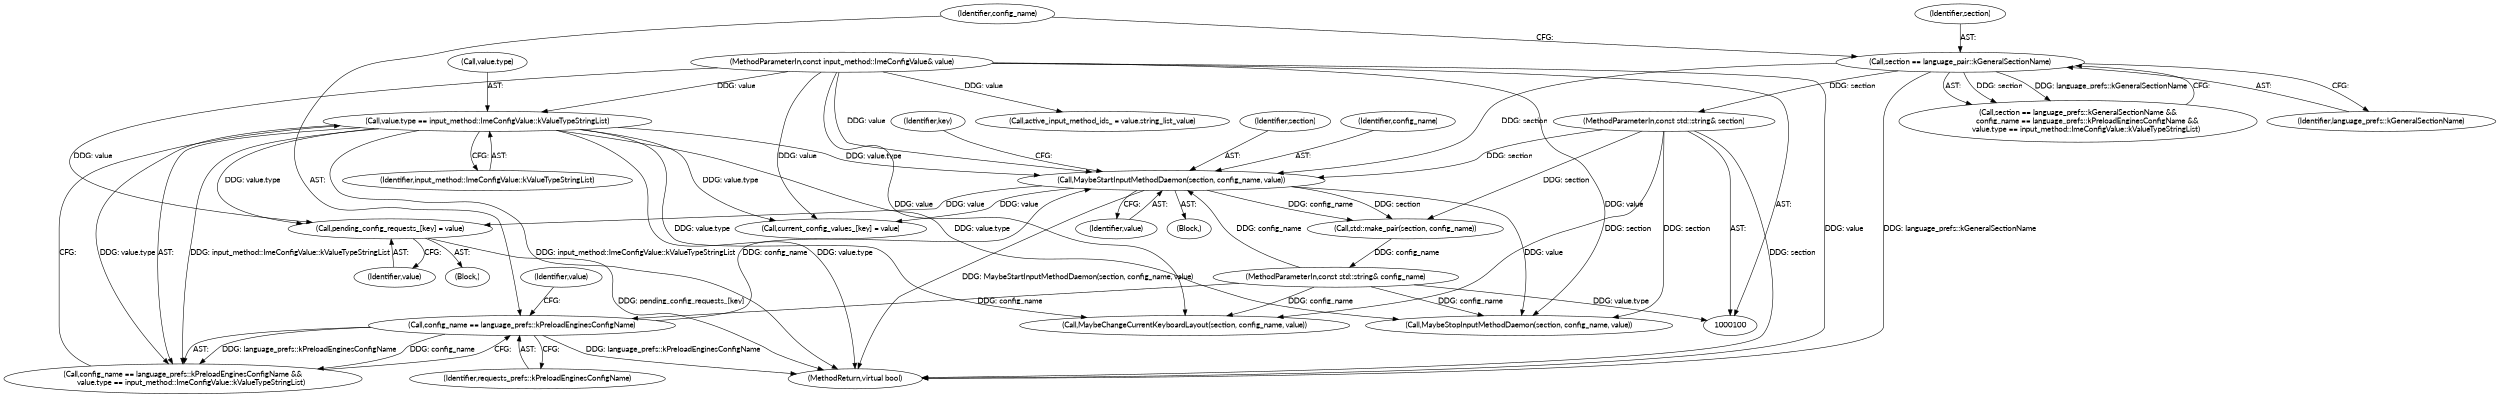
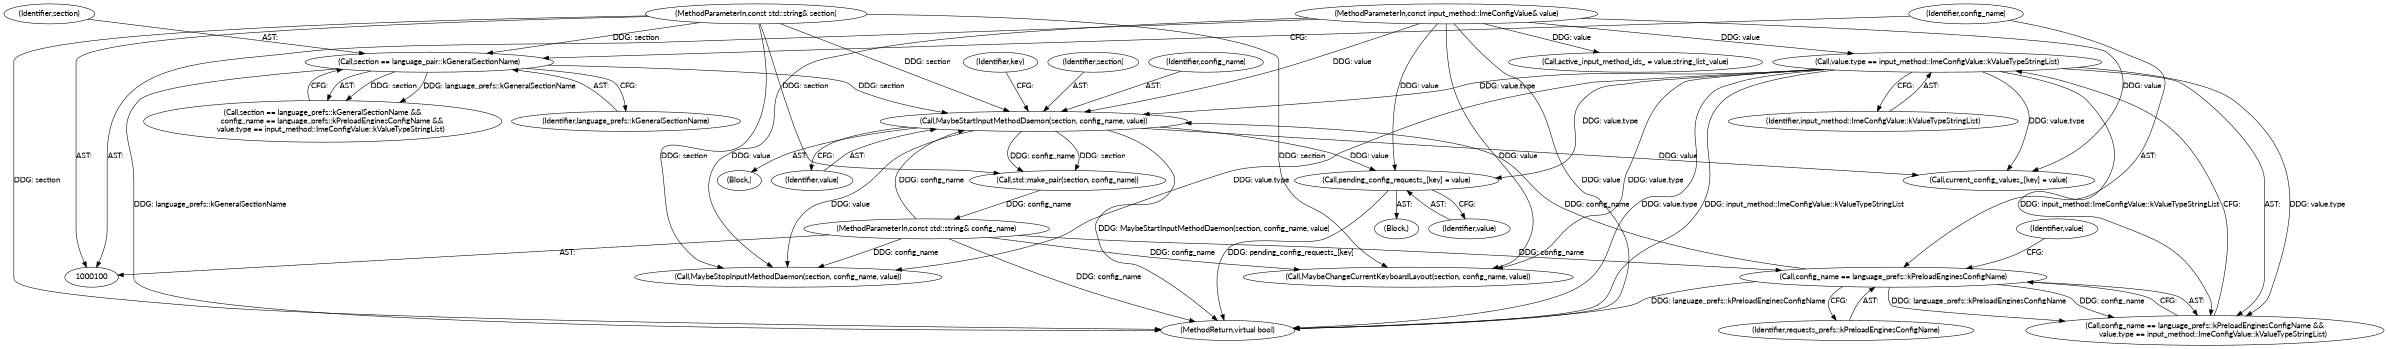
  digraph {
    fontname=Lato
    node [fontname=Lato]
    edge [fontname=Lato]
    n1 [label="(Call,pending_config_requests_[key] = value)"]
    n2 [label="(Block,)"]
    n3 [label="(MethodReturn,virtual bool)"]
    n4 [label="(Identifier,value)"]
    n5 [label="(Call,value.type == input_method::ImeConfigValue::kValueTypeStringList)"]
    n6 [label="(Call,MaybeStartInputMethodDaemon(section, config_name, value))"]
    n7 [label="(Call,current_config_values_[key] = value)"]
    n8 [label="(Call,MaybeStopInputMethodDaemon(section, config_name, value))"]
    n9 [label="(Call,config_name == language_prefs::kPreloadEnginesConfigName &&\n        value.type == input_method::ImeConfigValue::kValueTypeStringList)"]
    n10 [label="(Call,MaybeChangeCurrentKeyboardLayout(section, config_name, value))"]
    n11 [label="(Identifier,input_method::ImeConfigValue::kValueTypeStringList)"]
    n12 [label="(Block,)"]
    n13 [label="(Identifier,value)"]
    n14 [label="(Call,std::make_pair(section, config_name))"]
    n15 [label="(Call,config_name == language_prefs::kPreloadEnginesConfigName)"]
    n16 [label="(MethodParameterIn,const input_method::ImeConfigValue& value)"]
    n17 [label="(Call,active_input_method_ids_ = value.string_list_value)"]
    1000100
    n19 [label="(MethodParameterIn,const std::string& config_name)"]
    n20 [label="(Call,section == language_pair::kGeneralSectionName)"]
    n21 [label="(Identifier,language_prefs::kGeneralSectionName)"]
    n22 [label="(Call,section == language_prefs::kGeneralSectionName &&\n         config_name == language_prefs::kPreloadEnginesConfigName &&\n        value.type == input_method::ImeConfigValue::kValueTypeStringList)"]
    n23 [label="(MethodParameterIn,const std::string& section)"]
    n24 [label="(Identifier,requests_prefs::kPreloadEnginesConfigName)"]
    n25 [label="(Identifier,value)"]
-   n26 [label="(Call,value.type)"]
    n27 [label="(Identifier,config_name)"]
    n28 [label="(Identifier,section)"]
    n29 [label="(Identifier,key)"]
    n30 [label="(Identifier,config_name)"]
    n31 [label="(Identifier,section)"]
    n1 -> n2 [label="AST: "]
    n1 -> n3 [label="DDG: pending_config_requests_[key]"]
    n1 -> n4 [label="CFG: "]
    n4 -> n1 [label="AST: "]
    n5 -> n1 [label="DDG: value.type"]
    n5 -> n3 [label="DDG: input_method::ImeConfigValue::kValueTypeStringList"]
    n5 -> n3 [label="DDG: value.type"]
    n5 -> n6 [label="DDG: value.type"]
    n5 -> n7 [label="DDG: value.type"]
    n5 -> n8 [label="DDG: value.type"]
    n5 -> n9 [label="AST: "]
    n5 -> n9 [label="DDG: value.type"]
    n5 -> n9 [label="DDG: input_method::ImeConfigValue::kValueTypeStringList"]
    n5 -> n10 [label="DDG: value.type"]
    n5 -> n11 [label="CFG: "]
    n6 -> n1 [label="DDG: value"]
    n6 -> n3 [label="DDG: MaybeStartInputMethodDaemon(section, config_name, value)"]
    n6 -> n7 [label="DDG: value"]
    n6 -> n8 [label="DDG: value"]
    n6 -> n12 [label="AST: "]
    n6 -> n13 [label="CFG: "]
    n6 -> n14 [label="DDG: section"]
    n6 -> n14 [label="DDG: config_name"]
    n9 -> n5 [label="CFG: "]
    n9 -> n15 [label="CFG: "]
    n11 -> n5 [label="AST: "]
    n13 -> n6 [label="AST: "]
    n14 -> n19 [label="DDG: config_name"]
    n15 -> n3 [label="DDG: language_prefs::kPreloadEnginesConfigName"]
    n15 -> n6 [label="DDG: config_name"]
    n15 -> n9 [label="AST: "]
    n15 -> n9 [label="DDG: config_name"]
    n15 -> n9 [label="DDG: language_prefs::kPreloadEnginesConfigName"]
    n15 -> n24 [label="CFG: "]
    n16 -> n1 [label="DDG: value"]
    n16 -> n3 [label="DDG: value"]
    n16 -> n5 [label="DDG: value"]
    n16 -> n6 [label="DDG: value"]
    n16 -> n7 [label="DDG: value"]
    n16 -> n8 [label="DDG: value"]
    n16 -> n10 [label="DDG: value"]
    n16 -> n17 [label="DDG: value"]
    n16 -> 1000100 [label="AST: "]
+   n19 -> n3 [label="DDG: config_name"]
    n19 -> n6 [label="DDG: config_name"]
    n19 -> n8 [label="DDG: config_name"]
    n19 -> n10 [label="DDG: config_name"]
    n19 -> n15 [label="DDG: config_name"]
-   n19 -> 1000100 [label="DDG: value.type"]
+   n19 -> 1000100 [label="AST: "]
    n20 -> n3 [label="DDG: language_prefs::kGeneralSectionName"]
    n20 -> n6 [label="DDG: section"]
    n20 -> n21 [label="CFG: "]
    n20 -> n22 [label="AST: "]
    n20 -> n22 [label="DDG: section"]
    n20 -> n22 [label="DDG: language_prefs::kGeneralSectionName"]
    n21 -> n20 [label="AST: "]
    n22 -> n20 [label="CFG: "]
    n23 -> n3 [label="DDG: section"]
    n23 -> n6 [label="DDG: section"]
    n23 -> n8 [label="DDG: section"]
    n23 -> n10 [label="DDG: section"]
    n23 -> n14 [label="DDG: section"]
    n23 -> 1000100 [label="AST: "]
-   n20 -> n23 [label="DDG: section"]
+   n23 -> n20 [label="DDG: section"]
    n24 -> n15 [label="AST: "]
    n25 -> n15 [label="CFG: "]
-   n26 -> n5 [label="AST: "]
    n27 -> n6 [label="AST: "]
    n28 -> n20 [label="AST: "]
    n29 -> n6 [label="CFG: "]
    n30 -> n15 [label="AST: "]
    n30 -> n20 [label="CFG: "]
    n31 -> n6 [label="AST: "]
  }
